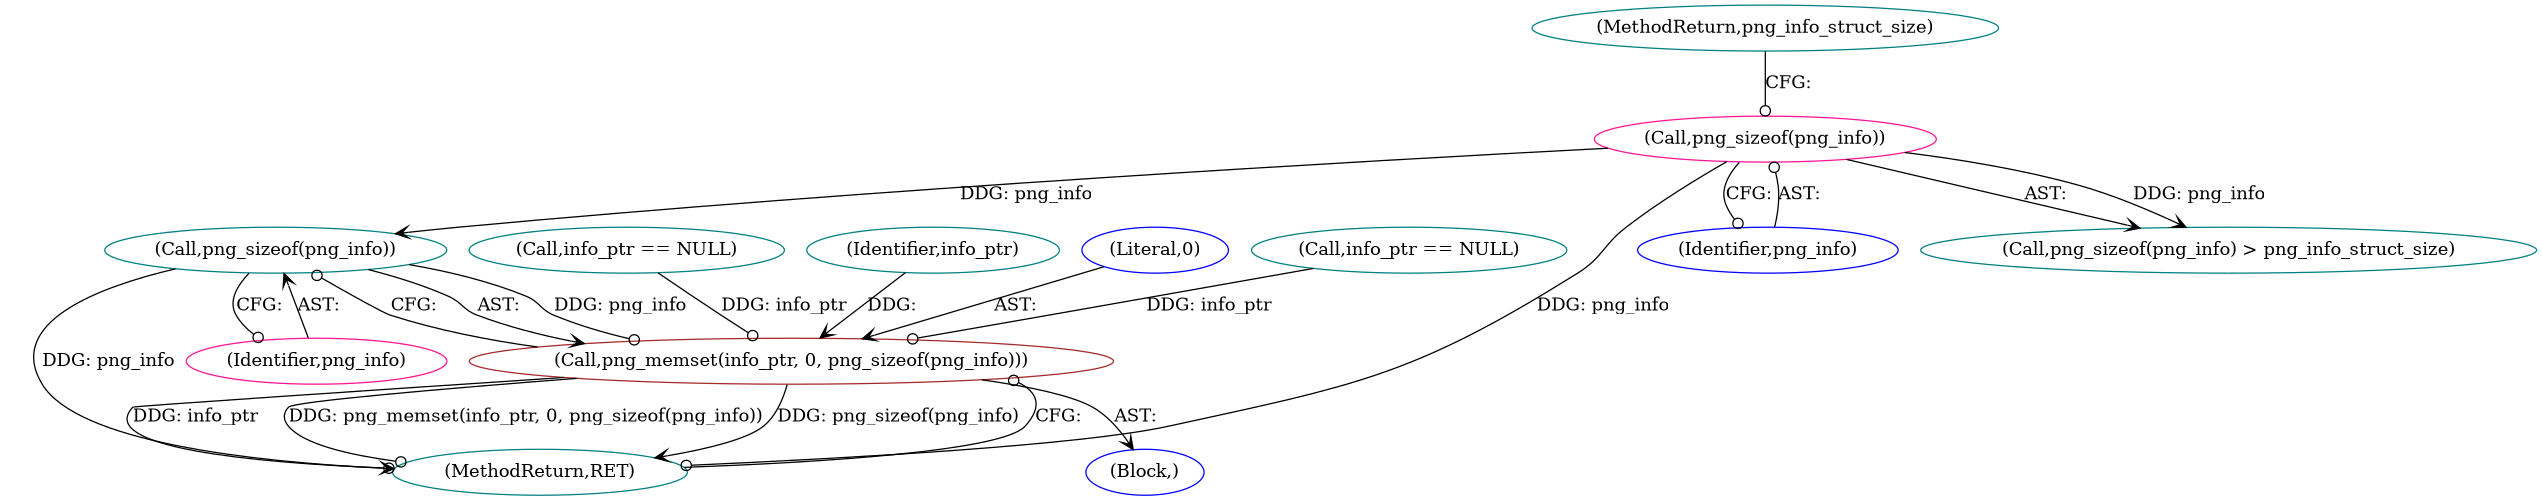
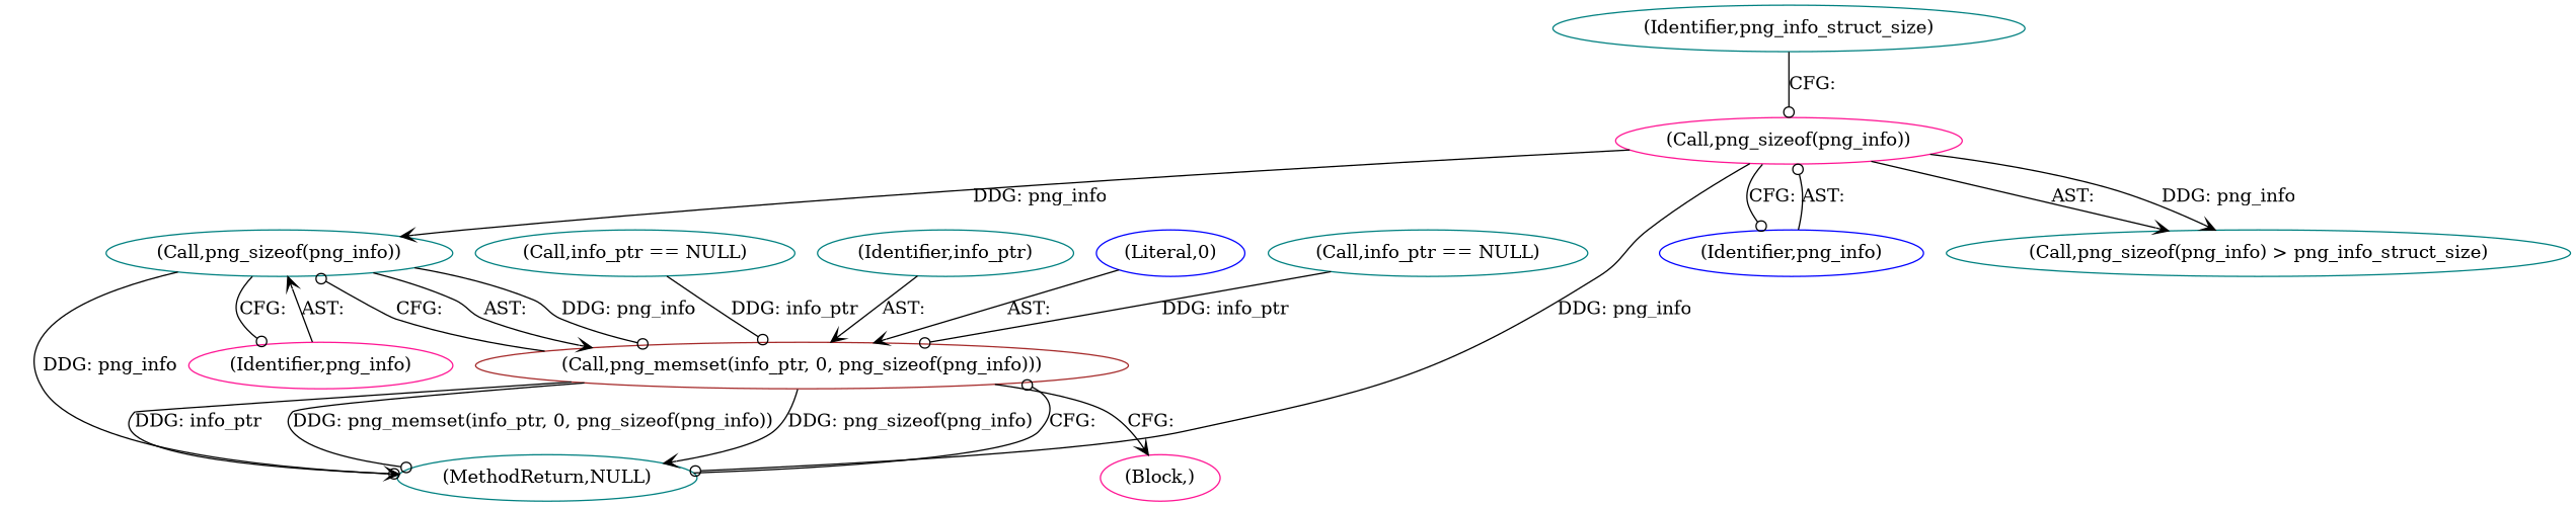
  digraph {
    node [color=teal]
    edge [arrowhead=odot]
    n1 [label="(Call,png_sizeof(png_info))"]
    n2 [color=brown label="(Call,png_memset(info_ptr, 0, png_sizeof(png_info)))"]
-   n3 [label="(MethodReturn,RET)"]
+   n3 [label="(MethodReturn,NULL)"]
    n4 [color=deeppink label="(Identifier,png_info)"]
-   n5 [color=blue label="(Block,)"]
+   n5 [color=deeppink label="(Block,)"]
    n6 [color=deeppink label="(Call,png_sizeof(png_info))"]
    n7 [color=blue label="(Identifier,png_info)"]
    n8 [label="(Call,png_sizeof(png_info) > png_info_struct_size)"]
    n9 [label="(Call,info_ptr == NULL)"]
-   n10 [label="(MethodReturn,png_info_struct_size)"]
+   n10 [label="(Identifier,png_info_struct_size)"]
    n11 [label="(Identifier,info_ptr)"]
    n12 [color=blue label="(Literal,0)"]
    n13 [label="(Call,info_ptr == NULL)"]
    n1 -> n2 [arrowhead=vee label="AST: "]
    n1 -> n2 [label="DDG: png_info"]
    n1 -> n3 [arrowhead=vee label="DDG: png_info"]
    n1 -> n4 [label="CFG: "]
    n2 -> n1 [label="CFG: "]
    n2 -> n3 [label="DDG: info_ptr"]
    n2 -> n3 [label="DDG: png_memset(info_ptr, 0, png_sizeof(png_info))"]
    n2 -> n3 [arrowhead=vee label="DDG: png_sizeof(png_info)"]
-   n2 -> n5 [arrowhead=vee label="AST: "]
+   n2 -> n5 [arrowhead=vee label="CFG: "]
    n3 -> n2 [label="CFG: "]
    n4 -> n1 [arrowhead=vee label="AST: "]
    n6 -> n1 [arrowhead=vee label="DDG: png_info"]
    n6 -> n3 [label="DDG: png_info"]
    n6 -> n7 [label="CFG: "]
    n6 -> n8 [arrowhead=vee label="AST: "]
    n6 -> n8 [arrowhead=vee label="DDG: png_info"]
    n7 -> n6 [label="AST: "]
    n9 -> n2 [label="DDG: info_ptr"]
    n10 -> n6 [label="CFG: "]
-   n11 -> n2 [arrowhead=vee label="DDG: "]
+   n11 -> n2 [arrowhead=vee label="AST: "]
    n12 -> n2 [arrowhead=vee label="AST: "]
    n13 -> n2 [label="DDG: info_ptr"]
  }
